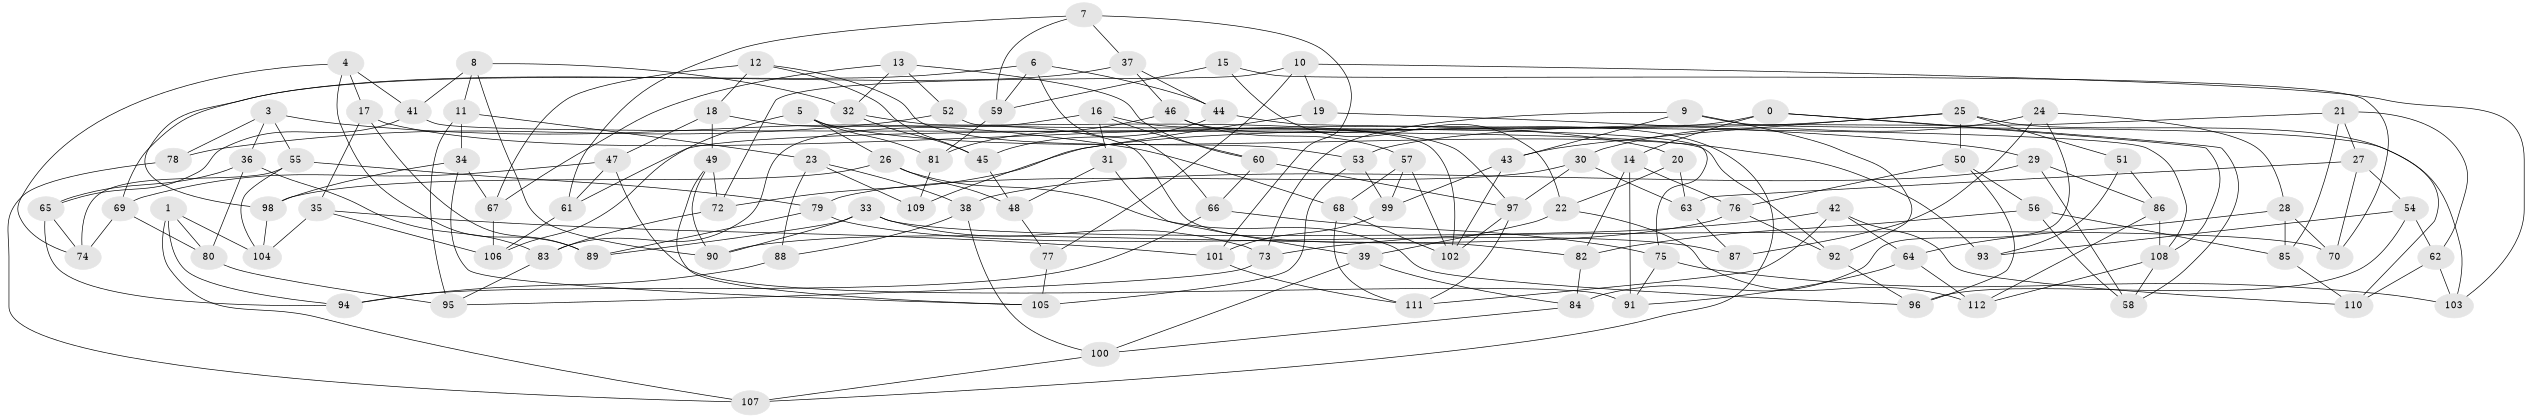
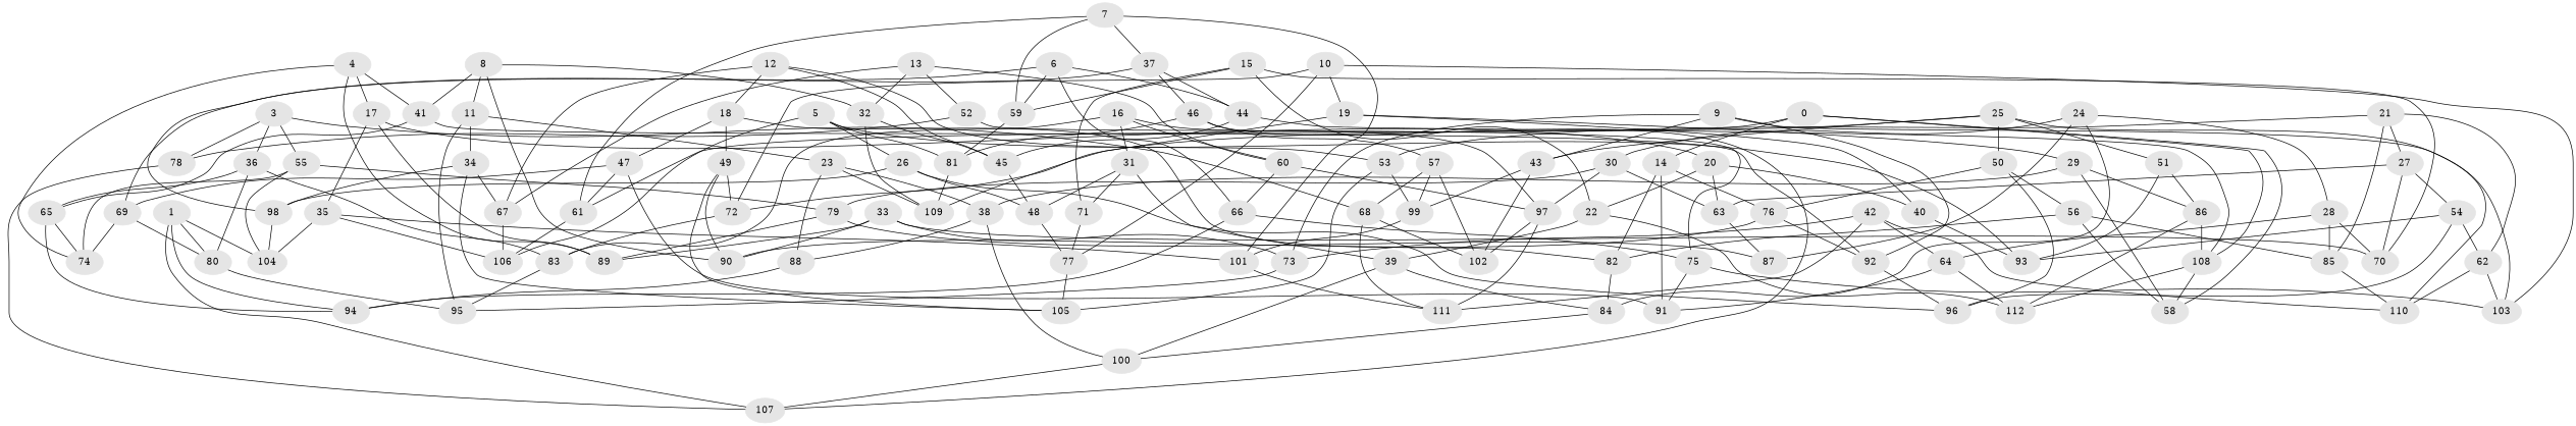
  graph {
    node [color=gray90 style=filled]
    1
    80
    94
    104
    107
    95
    n7 [label=0]
    14
    58
    61
    108
    76
    82
    91
    106
    112
    3
    36
    55
    68
    78
    83
    65
    74
    79
    111
    102
    4
    17
    41
    89
    20
    35
    92
    5
    26
    81
    93
    98
    48
    96
    109
    6
    44
    59
    66
    45
    75
    7
    37
    101
    46
    69
    8
    11
    32
    90
    23
    34
    9
    43
    73
    103
    99
    10
    19
    72
    77
    29
+   40
    105
    38
    88
    67
    12
    18
    53
    47
    49
    13
    52
    60
    97
    84
    15
    22
    70
+   71
    39
    16
    31
    63
    86
    87
    21
    27
    62
    85
    54
    110
    100
    24
    28
    30
    64
    25
    51
    50
    33
    57
    56
    42
    1 -- 80
    1 -- 94
    1 -- 104
    1 -- 107
    80 -- 95
    n7 -- 14
    n7 -- 58
    n7 -- 61
    n7 -- 108
    14 -- 76
    14 -- 82
    14 -- 91
    61 -- 106
    108 -- 58
    108 -- 112
    76 -- 92
    76 -- 90
    82 -- 84
    3 -- 36
    3 -- 55
    3 -- 68
    3 -- 78
    36 -- 80
    36 -- 83
    36 -- 65
    55 -- 104
    55 -- 74
    55 -- 79
    68 -- 111
    68 -- 102
    78 -- 107
    83 -- 95
    65 -- 94
    65 -- 74
    79 -- 89
    79 -- 87
    4 -- 74
    4 -- 17
    4 -- 41
    4 -- 89
    17 -- 89
    17 -- 20
    17 -- 35
    41 -- 65
    41 -- 92
+   20 -- 40
    20 -- 22
    20 -- 63
    35 -- 104
    35 -- 106
    35 -- 101
    92 -- 96
    5 -- 106
    5 -- 26
    5 -- 81
    5 -- 93
    26 -- 98
    26 -- 48
    26 -- 96
    81 -- 109
    98 -- 104
    48 -- 77
    6 -- 98
    6 -- 44
    6 -- 59
    6 -- 66
    44 -- 108
    44 -- 45
    59 -- 81
    66 -- 94
    66 -- 75
    45 -- 48
    75 -- 91
    75 -- 103
    7 -- 61
    7 -- 59
    7 -- 37
    7 -- 101
    37 -- 44
    37 -- 46
    37 -- 69
    101 -- 111
    46 -- 107
    46 -- 81
    46 -- 57
    69 -- 80
    69 -- 74
    8 -- 41
    8 -- 11
    8 -- 32
    8 -- 90
    11 -- 95
    11 -- 23
    11 -- 34
-   32 -- 102
+   32 -- 109
    32 -- 45
    23 -- 109
    23 -- 38
    23 -- 88
    34 -- 98
    34 -- 105
    34 -- 67
    9 -- 92
    9 -- 43
    9 -- 73
    9 -- 103
    43 -- 102
    43 -- 99
    73 -- 95
    99 -- 101
    10 -- 103
    10 -- 19
    10 -- 72
    10 -- 77
    19 -- 109
    19 -- 29
+   19 -- 40
    72 -- 83
    77 -- 105
    29 -- 58
    29 -- 38
    29 -- 86
+   40 -- 93
    38 -- 88
    38 -- 100
    88 -- 94
    67 -- 106
    12 -- 45
    12 -- 67
    12 -- 18
    12 -- 53
    18 -- 82
    18 -- 47
    18 -- 49
    53 -- 99
    53 -- 105
    47 -- 61
    47 -- 91
    47 -- 69
    49 -- 90
    49 -- 72
    49 -- 105
    13 -- 32
    13 -- 67
    13 -- 52
    13 -- 60
    52 -- 78
    52 -- 75
    60 -- 66
    60 -- 97
    97 -- 111
    97 -- 102
    84 -- 100
    15 -- 59
    15 -- 22
    15 -- 70
+   15 -- 71
    22 -- 112
    22 -- 39
+   71 -- 77
    39 -- 84
    39 -- 100
    16 -- 83
    16 -- 60
    16 -- 97
    16 -- 31
    31 -- 48
+   31 -- 71
    31 -- 39
    63 -- 87
    86 -- 108
    86 -- 112
    21 -- 53
    21 -- 27
    21 -- 62
    21 -- 85
    27 -- 70
    27 -- 63
    27 -- 54
    62 -- 103
    62 -- 110
    85 -- 110
    54 -- 93
    54 -- 96
    54 -- 62
    100 -- 107
    24 -- 84
    24 -- 87
    24 -- 28
    24 -- 30
    28 -- 70
    28 -- 85
    28 -- 64
    30 -- 79
    30 -- 97
    30 -- 63
    64 -- 91
    64 -- 112
    25 -- 43
    25 -- 72
    25 -- 110
    25 -- 51
    25 -- 50
    51 -- 93
    51 -- 86
    50 -- 76
    50 -- 96
    50 -- 56
    33 -- 89
    33 -- 90
    33 -- 73
    33 -- 70
    57 -- 68
    57 -- 102
    57 -- 99
    56 -- 58
    56 -- 82
    56 -- 85
    42 -- 111
    42 -- 73
    42 -- 110
    42 -- 64
  }
